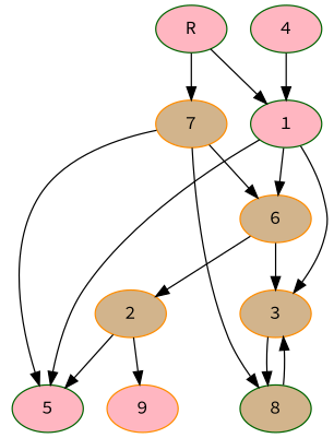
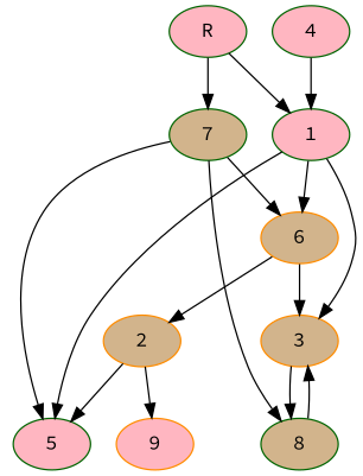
  digraph {
    fontname="Source Code Pro"
    node [color=darkgreen fillcolor=tan fontname="Source Code Pro" style=filled]
    edge [fontname="Source Code Pro"]
    3 [color=darkorange]
    1 [fillcolor=lightpink]
    5 [fillcolor=lightpink]
    6 [color=darkorange]
    8
    2 [color=darkorange]
    9 [color=darkorange fillcolor=lightpink]
    4 [fillcolor=lightpink]
-   7 [color=darkorange]
+   7
    R [fillcolor=lightpink]
    3 -> 8
    1 -> 3
    1 -> 5
    1 -> 6
    6 -> 3
    6 -> 2
    8 -> 3
    2 -> 5
    2 -> 9
    4 -> 1
    7 -> 5
    7 -> 6
    7 -> 8
    R -> 1
    R -> 7
  }
